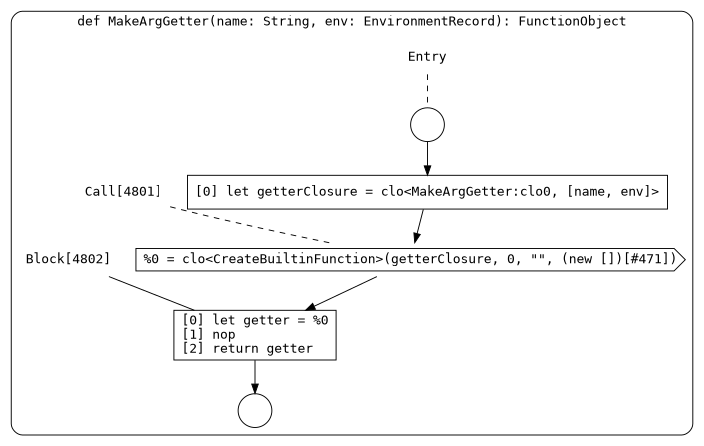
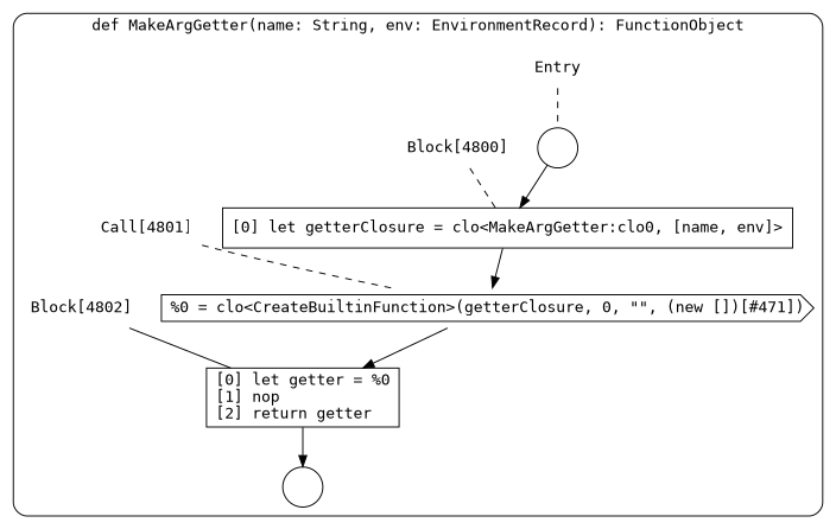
  digraph {
    fontname="DejaVu Sans Mono"
    node [fontname="DejaVu Sans Mono" shape=none color=black fillcolor=white style=filled]
    edge [color=black fontname="DejaVu Sans Mono"]
    n1 [label=<<font color="black">Entry</font>> color="" fillcolor="" style=""]
    n2 [label=" " shape=circle]
    n3 [label=<<font color="black">[0] let getterClosure = clo&lt;MakeArgGetter:clo0, [name, env]&gt;<BR ALIGN="LEFT"/></font>> shape=box]
    n4 [label=<<font color="black">%0 = clo&lt;CreateBuiltinFunction&gt;(getterClosure, 0, &quot;&quot;, (new [])[#471])</font>> shape=cds]
    n5 [label=" " shape=circle]
+   n6 [label=<<font color="black">Block[4800]</font>> color="" fillcolor="" style=""]
    n7 [label=<<font color="black">[0] let getter = %0<BR ALIGN="LEFT"/>[1] nop<BR ALIGN="LEFT"/>[2] return getter<BR ALIGN="LEFT"/></font>> shape=box]
    n8 [label=<<font color="black">Call[4801]</font>> color="" fillcolor="" style=""]
    n9 [label=<<font color="black">Block[4802]</font>> color="" fillcolor="" style=""]
    subgraph cluster_1 {
      label="def MakeArgGetter(name: String, env: EnvironmentRecord): FunctionObject"
      style=rounded
      n1
      n2
      n3
      n4
      n5
+     n6
      n7
      n8
      n9
    }
    n1 -> n2 [arrowhead=none style=dashed]
    n2 -> n3
    n3 -> n4
    n4 -> n7
+   n6 -> n3 [arrowhead=none style=dashed]
    n7 -> n5
    n8 -> n4 [arrowhead=none style=dashed]
    n9 -> n7 [arrowhead=none style=solid]
  }
